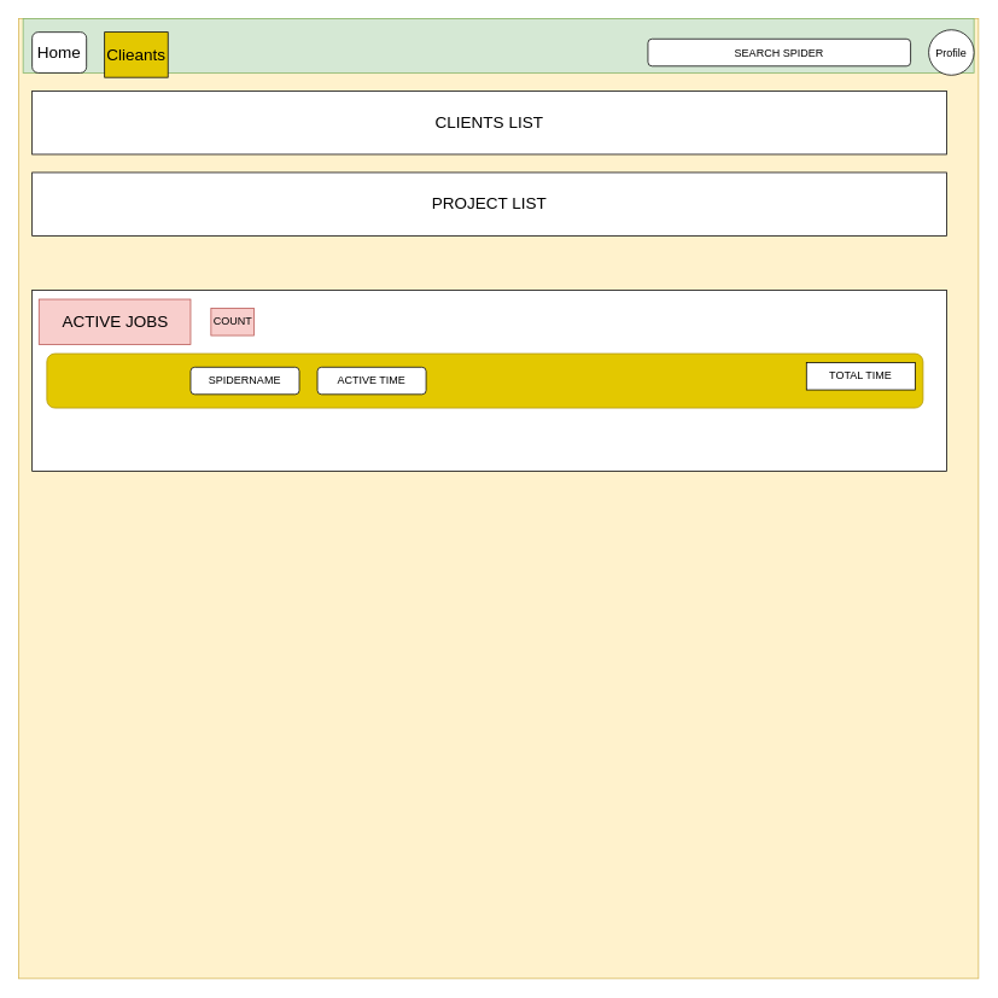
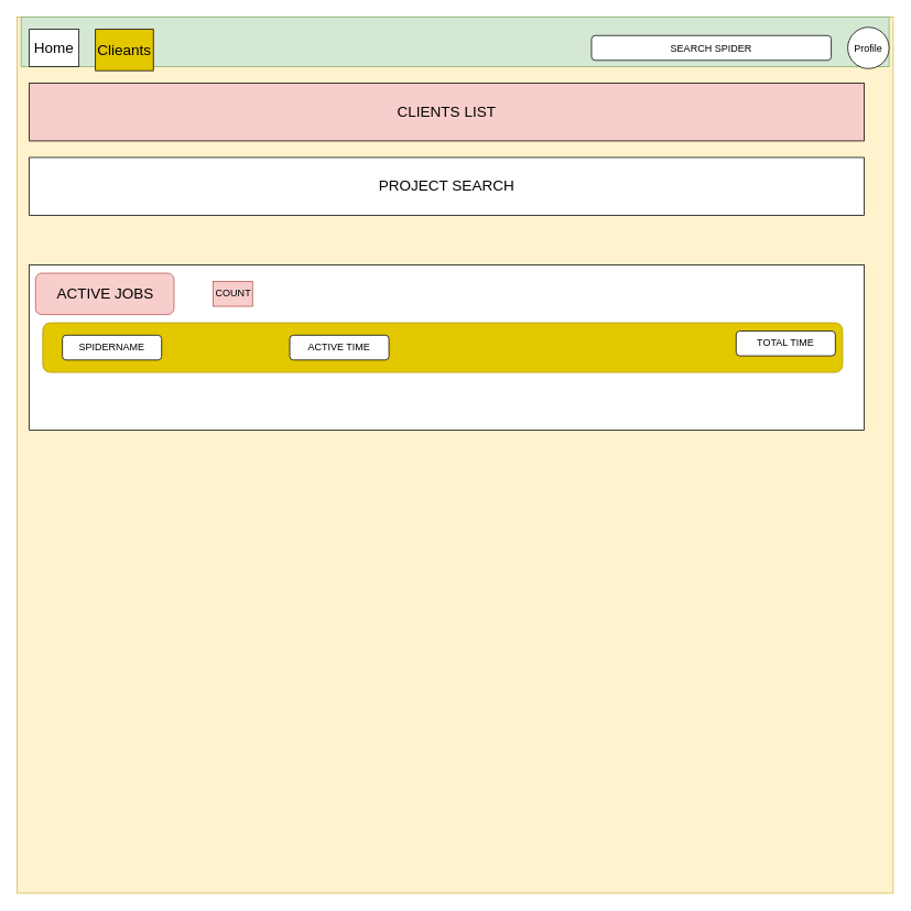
  <mxCell id="0" />
  <mxCell id="1" parent="0" />
  <mxCell id="2" value="" style="whiteSpace=wrap;html=1;aspect=fixed;fillColor=#fff2cc;strokeColor=#d6b656;" parent="1" vertex="1"><mxGeometry x="20" y="20" width="1060" height="1060" as="geometry" /></mxCell>
  <mxCell id="3" value="" style="rounded=0;whiteSpace=wrap;html=1;fillColor=#d5e8d4;strokeColor=#82b366;" parent="1" vertex="1"><mxGeometry x="25" y="20" width="1050" height="60" as="geometry" /></mxCell>
- <mxCell id="4" value="&lt;font style=&quot;font-size: 18px;&quot;&gt;Home&lt;/font&gt;" style="whiteSpace=wrap;html=1;rounded=1;" parent="1" vertex="1"><mxGeometry x="35" y="35" width="60" height="45" as="geometry" /></mxCell>
+ <mxCell id="4" value="&lt;font style=&quot;font-size: 18px;&quot;&gt;Home&lt;/font&gt;" style="rounded=0;whiteSpace=wrap;html=1;" parent="1" vertex="1"><mxGeometry x="35" y="35" width="60" height="45" as="geometry" /></mxCell>
  <mxCell id="5" value="&lt;span style=&quot;font-size: 18px;&quot;&gt;Clieants&lt;/span&gt;" style="rounded=0;whiteSpace=wrap;html=1;fillColor=#e3c800;" parent="1" vertex="1"><mxGeometry x="115" y="35" width="70" height="50" as="geometry" /></mxCell>
  <mxCell id="6" value="Profile" style="ellipse;whiteSpace=wrap;html=1;aspect=fixed;" parent="1" vertex="1"><mxGeometry x="1025" y="32.5" width="50" height="50" as="geometry" /></mxCell>
- <mxCell id="7" value="&lt;font style=&quot;font-size: 18px;&quot;&gt;CLIENTS LIST&lt;/font&gt;" style="rounded=0;whiteSpace=wrap;html=1;" parent="1" vertex="1"><mxGeometry x="35" y="100" width="1010" height="70" as="geometry" /></mxCell>
- <mxCell id="8" value="&lt;font style=&quot;font-size: 18px;&quot;&gt;PROJECT LIST&lt;/font&gt;" style="rounded=0;whiteSpace=wrap;html=1;" parent="1" vertex="1"><mxGeometry x="35" y="190" width="1010" height="70" as="geometry" /></mxCell>
+ <mxCell id="7" value="&lt;font style=&quot;font-size: 18px;&quot;&gt;CLIENTS LIST&lt;/font&gt;" style="rounded=0;whiteSpace=wrap;html=1;fillColor=#f8cecc;" parent="1" vertex="1"><mxGeometry x="35" y="100" width="1010" height="70" as="geometry" /></mxCell>
+ <mxCell id="8" value="&lt;font style=&quot;font-size: 18px;&quot;&gt;PROJECT SEARCH&lt;/font&gt;" style="rounded=0;whiteSpace=wrap;html=1;" parent="1" vertex="1"><mxGeometry x="35" y="190" width="1010" height="70" as="geometry" /></mxCell>
  <mxCell id="9" value="SEARCH SPIDER" style="rounded=1;whiteSpace=wrap;html=1;" parent="1" vertex="1"><mxGeometry x="715" y="42.5" width="290" height="30" as="geometry" /></mxCell>
  <mxCell id="10" value="" style="rounded=0;whiteSpace=wrap;html=1;" parent="1" vertex="1"><mxGeometry x="35" y="320" width="1010" height="200" as="geometry" /></mxCell>
- <mxCell id="11" value="&lt;span style=&quot;font-size: 18px;&quot;&gt;ACTIVE JOBS&lt;/span&gt;" style="rounded=0;whiteSpace=wrap;html=1;fillColor=#f8cecc;strokeColor=#b85450;" parent="1" vertex="1"><mxGeometry x="42.5" y="330" width="167.5" height="50" as="geometry" /></mxCell>
+ <mxCell id="11" value="&lt;span style=&quot;font-size: 18px;&quot;&gt;ACTIVE JOBS&lt;/span&gt;" style="whiteSpace=wrap;html=1;fillColor=#f8cecc;strokeColor=#b85450;rounded=1;" parent="1" vertex="1"><mxGeometry x="42.5" y="330" width="167.5" height="50" as="geometry" /></mxCell>
  <mxCell id="12" value="" style="rounded=1;whiteSpace=wrap;html=1;fillColor=#e3c800;fontColor=#000000;strokeColor=#B09500;" parent="1" vertex="1"><mxGeometry x="51.25" y="390" width="967.5" height="60" as="geometry" /></mxCell>
- <mxCell id="13" value="COUNT" style="rounded=0;whiteSpace=wrap;html=1;fillColor=#f8cecc;strokeColor=#b85450;" parent="1" vertex="1"><mxGeometry x="232.5" y="340" width="47.5" height="30" as="geometry" /></mxCell>
- <mxCell id="14" value="SPIDERNAME" style="rounded=1;whiteSpace=wrap;html=1;" parent="1" vertex="1"><mxGeometry x="210" y="405" width="120" height="30" as="geometry" /></mxCell>
+ <mxCell id="13" value="COUNT" style="rounded=0;whiteSpace=wrap;html=1;fillColor=#f8cecc;strokeColor=#b85450;" parent="1" vertex="1"><mxGeometry x="257.5" y="340" width="47.5" height="30" as="geometry" /></mxCell>
+ <mxCell id="14" value="SPIDERNAME" style="rounded=1;whiteSpace=wrap;html=1;" parent="1" vertex="1"><mxGeometry x="75" y="405" width="120" height="30" as="geometry" /></mxCell>
  <mxCell id="15" value="ACTIVE TIME" style="rounded=1;whiteSpace=wrap;html=1;" parent="1" vertex="1"><mxGeometry x="350" y="405" width="120" height="30" as="geometry" /></mxCell>
- <mxCell id="16" value="TOTAL TIME" style="whiteSpace=wrap;html=1;rounded=0;" parent="1" vertex="1"><mxGeometry x="890" y="400" width="120" height="30" as="geometry" /></mxCell>
+ <mxCell id="16" value="TOTAL TIME" style="rounded=1;whiteSpace=wrap;html=1;" parent="1" vertex="1"><mxGeometry x="890" y="400" width="120" height="30" as="geometry" /></mxCell>
